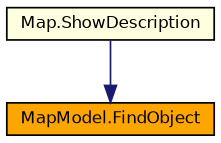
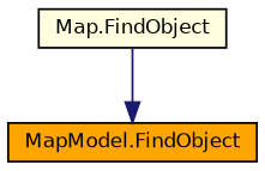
  digraph {
    rankdir=TB
    fontname="DejaVu Sans"
    node [color=black fontname="DejaVu Sans" fontsize=10 shape=record style=filled]
-   n1 [fillcolor=lightyellow fontcolor=black height=0.2 label="Map.ShowDescription" width=0.4]
+   n1 [fillcolor=lightyellow fontcolor=black height=0.2 label="Map.FindObject" width=0.4]
    n2 [fillcolor=orange height=0.2 label="MapModel.FindObject" width=0.4]
    n1 -> n2 [color=midnightblue fontname="DejaVu Sans" fontsize=10 labelfontname=Helvetica labelfontsize=10 style=solid]
  }
